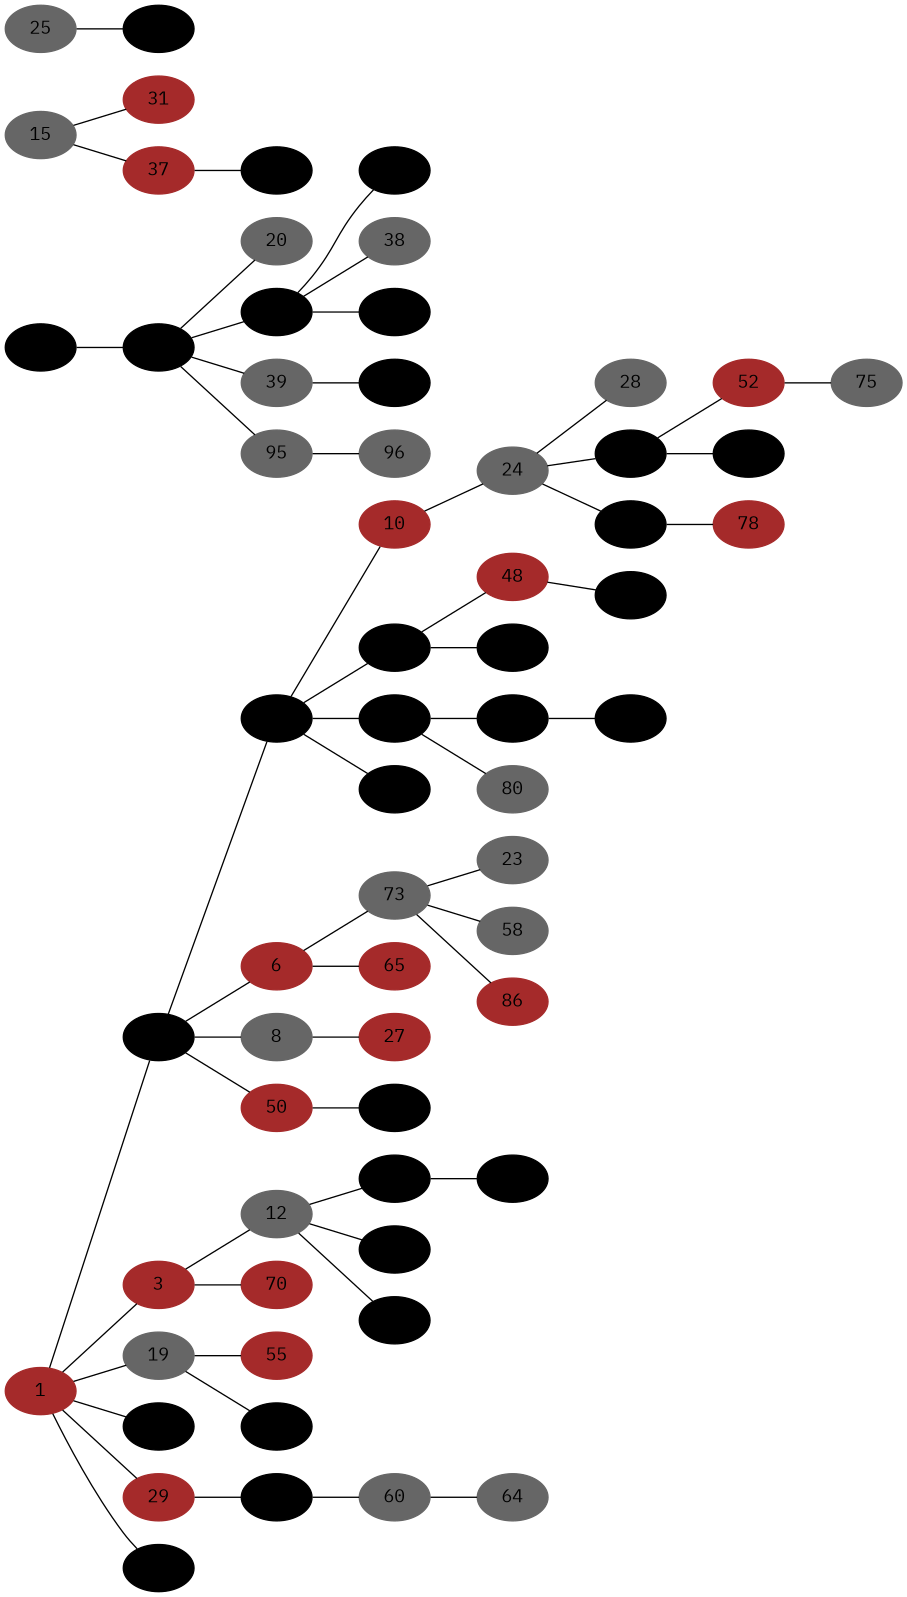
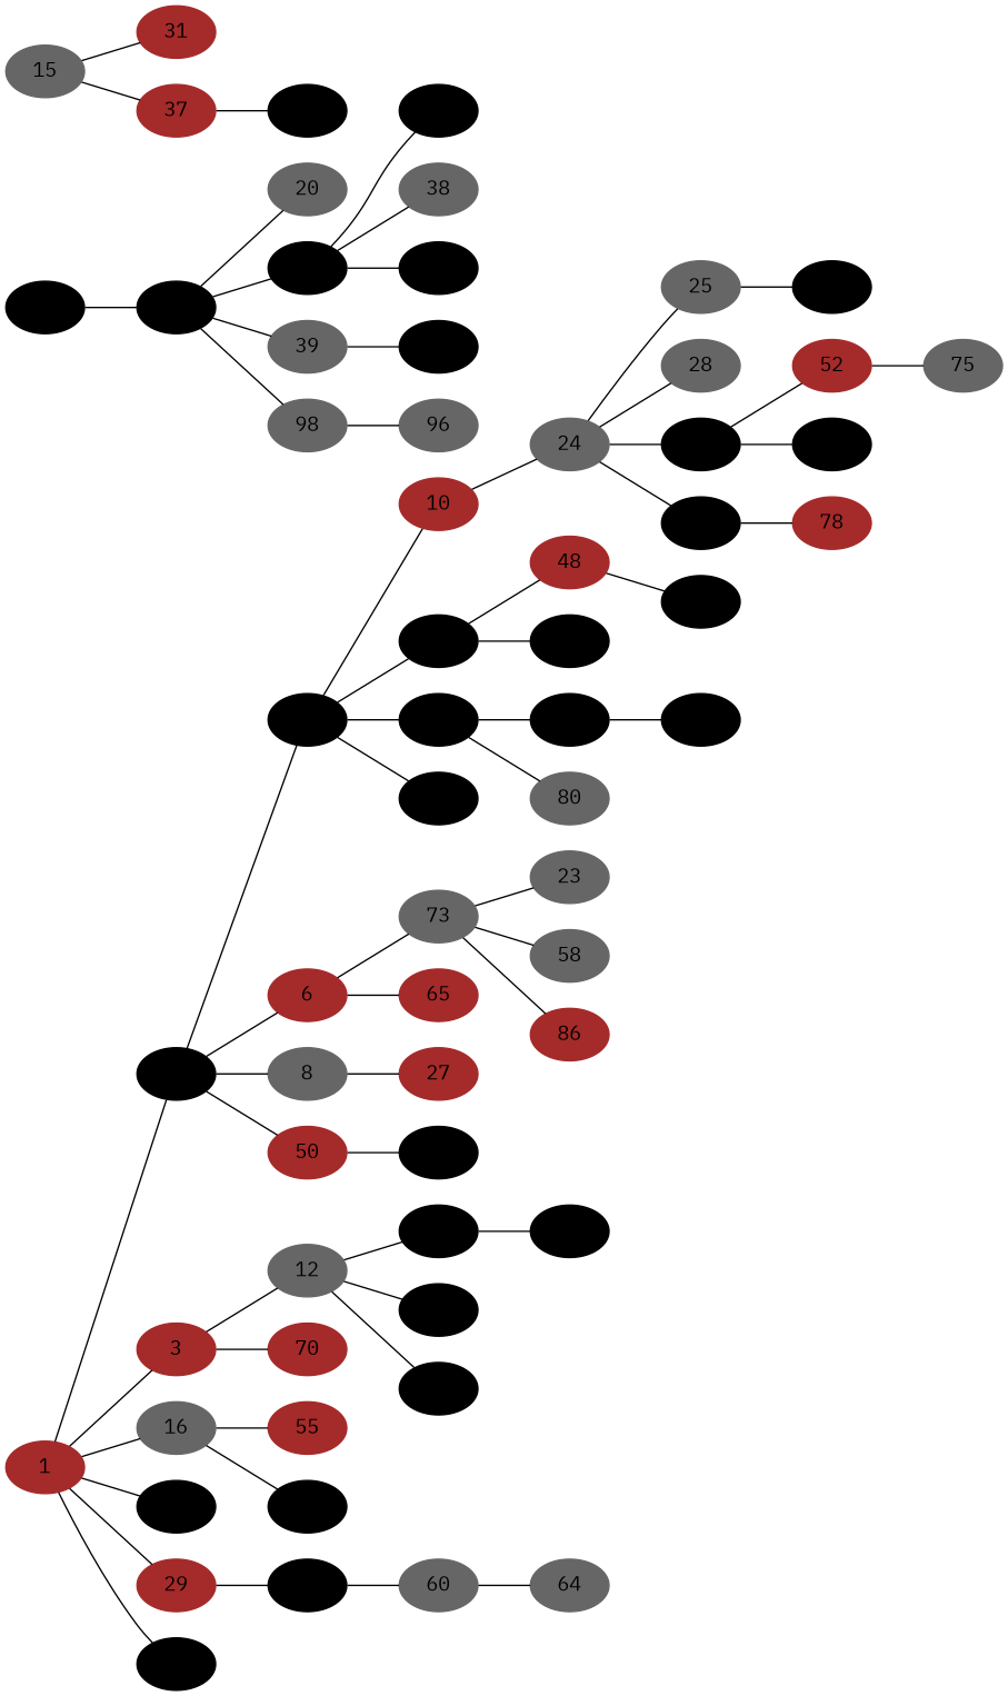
  graph {
    fontname="IBM Plex Mono"
    rankdir=LR
    node [color=black fontname="IBM Plex Mono" style=filled]
    edge [fontname="IBM Plex Mono"]
    1 [color=brown super="+33"]
    2 [super="+4"]
    3 [color=brown super="+24"]
-   16 [color=gray40 super="+51" label=19]
+   16 [color=gray40 super="+51"]
    21 [super="+53"]
    29 [color=brown super="+56"]
    59
    5 [super="+49"]
    6 [color=brown super="+12"]
    8 [color=gray40 super="+63"]
    50 [color=brown super="+66"]
    n12 [color=gray40 label=12 super="+69"]
    70 [color=brown]
    55 [color=brown super="+77"]
    92
    34
    10 [color=brown]
    17 [super="+30"]
    18 [super="+57"]
    85
    n21 [color=gray40 label=73 super="+22"]
    65 [color=brown]
    27 [color=brown]
    97
    44
    72
    94
    n28 [color=gray40 label=24 super="+84"]
    48 [color=brown super="+79"]
    67 [super="+83"]
    47 [super="+73"]
    80 [color=gray40]
    23 [color=gray40]
    58 [color=gray40]
    86 [color=brown]
    11 [super="+35"]
    9
    15 [color=gray40 super="+32"]
    31 [color=brown super="+46"]
    37 [color=brown super="+76"]
    20 [color=gray40]
    26 [super="+41"]
    39 [color=gray40]
-   95 [color=gray40]
+   95 [color=gray40 label=98]
    25 [color=gray40]
    28 [color=gray40]
    40 [super="+81"]
    42
    36 [super="+61"]
    38 [color=gray40 super="+89"]
    43
    45 [super="+54"]
    96 [color=gray40]
    68 [super="+82"]
    52 [color=brown]
    87
    78 [color=brown]
    93
    62 [super="+71"]
    91
    88 [super="+90"]
    60 [color=gray40]
    64 [color=gray40 super="+74"]
    75 [color=gray40]
    1 -- 2
    1 -- 3
    1 -- 16
    1 -- 21
    1 -- 29
    1 -- 59
    2 -- 5
    2 -- 6
    2 -- 8
    2 -- 50
    3 -- n12
    3 -- 70
    16 -- 55
    16 -- 92
    29 -- 34
    5 -- 10
    5 -- 17
    5 -- 18
    5 -- 85
    6 -- n21
    6 -- 65
    8 -- 27
    50 -- 97
    n12 -- 44
    n12 -- 72
    n12 -- 94
    34 -- 60
    10 -- n28
    17 -- 48
    17 -- 67
    18 -- 47
    18 -- 80
    n21 -- 23
    n21 -- 58
    n21 -- 86
    44 -- 88
+   n28 -- 25
    n28 -- 28
    n28 -- 40
    n28 -- 42
    48 -- 62
    47 -- 91
    11 -- 20
    11 -- 26
    11 -- 39
    11 -- 95
    9 -- 11
    15 -- 31
    15 -- 37
    37 -- 93
    26 -- 36
    26 -- 38
    26 -- 43
    39 -- 45
    95 -- 96
    25 -- 68
    40 -- 52
    40 -- 87
    42 -- 78
    52 -- 75
    60 -- 64
  }
